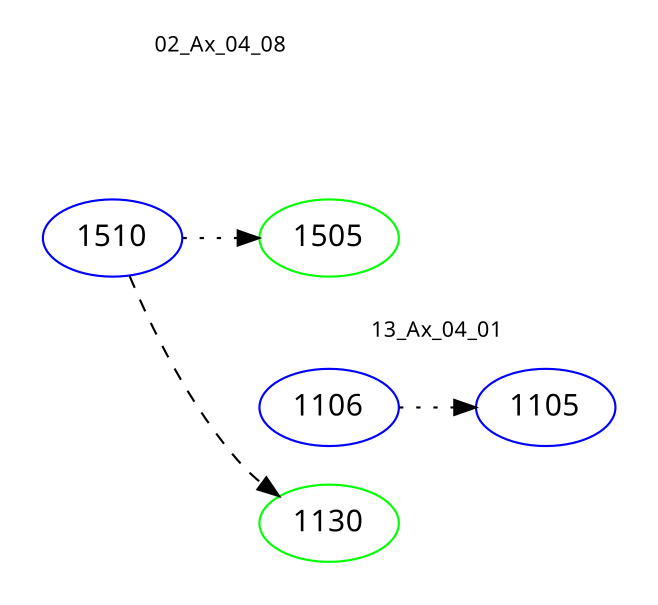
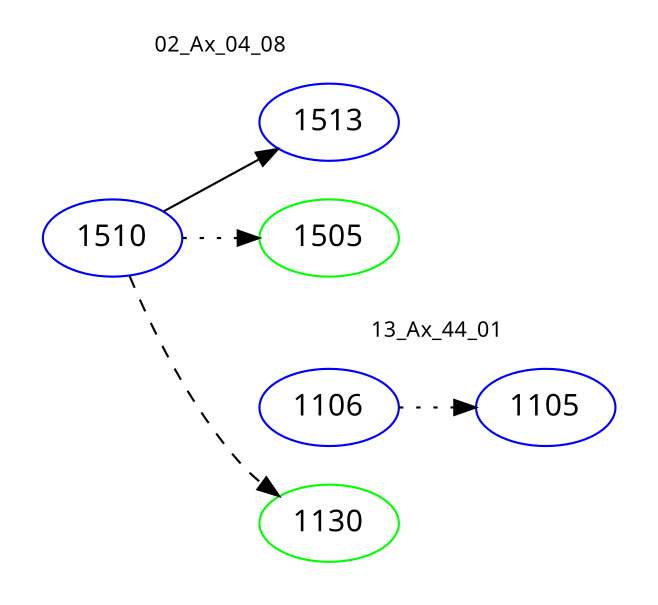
  digraph {
    fontname="Noto Sans"
    rankdir=LR
    node [color=blue fontname="Noto Sans"]
    edge [color=black fontname="Noto Sans" style=dotted]
    n1 [label=1510]
    n2 [color=green label=1505]
+   n3 [label=1513]
    n4 [label=1106]
    n5 [label=1105]
    n6 [color=green label=1130]
    subgraph cluster_1 {
      color=white
      fontsize=10
      label="02_Ax_04_08"
      n1
      n2
+     n3
    }
    subgraph cluster_2 {
      color=white
      fontsize=10
-     label="13_Ax_04_01"
+     label="13_Ax_44_01"
      n4
      n5
      n6
    }
    n1 -> n2
+   n1 -> n3 [style=solid]
    n1 -> n6 [style=dashed]
    n4 -> n5
  }
